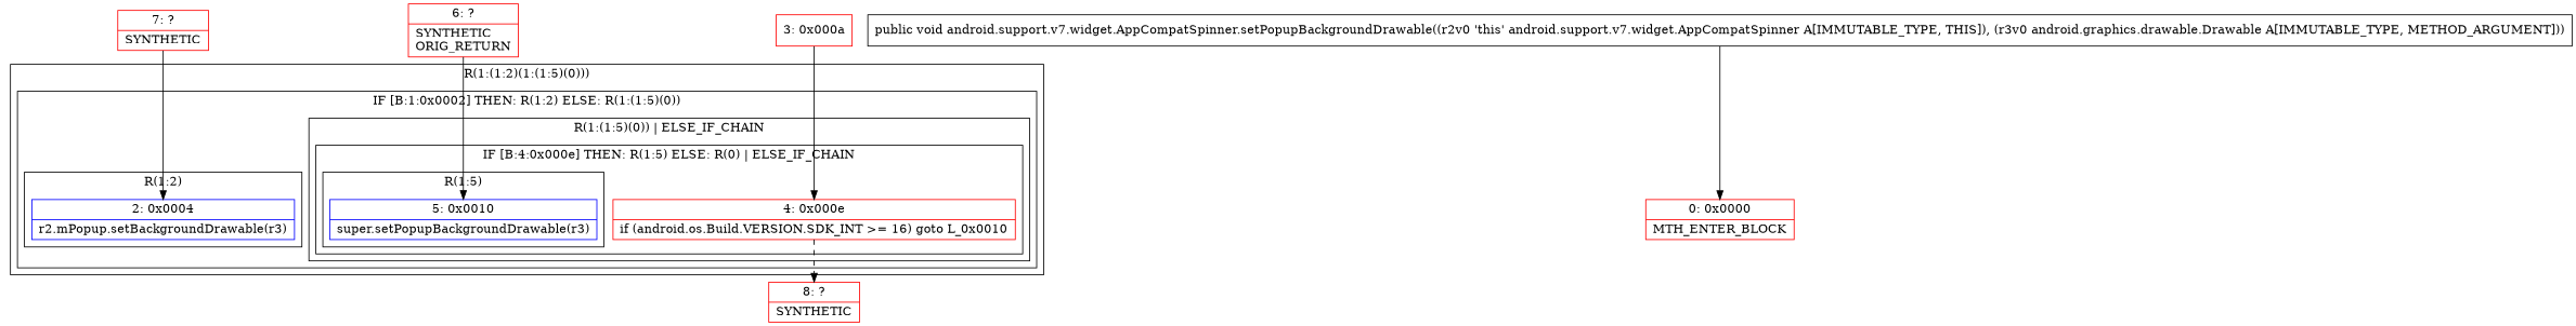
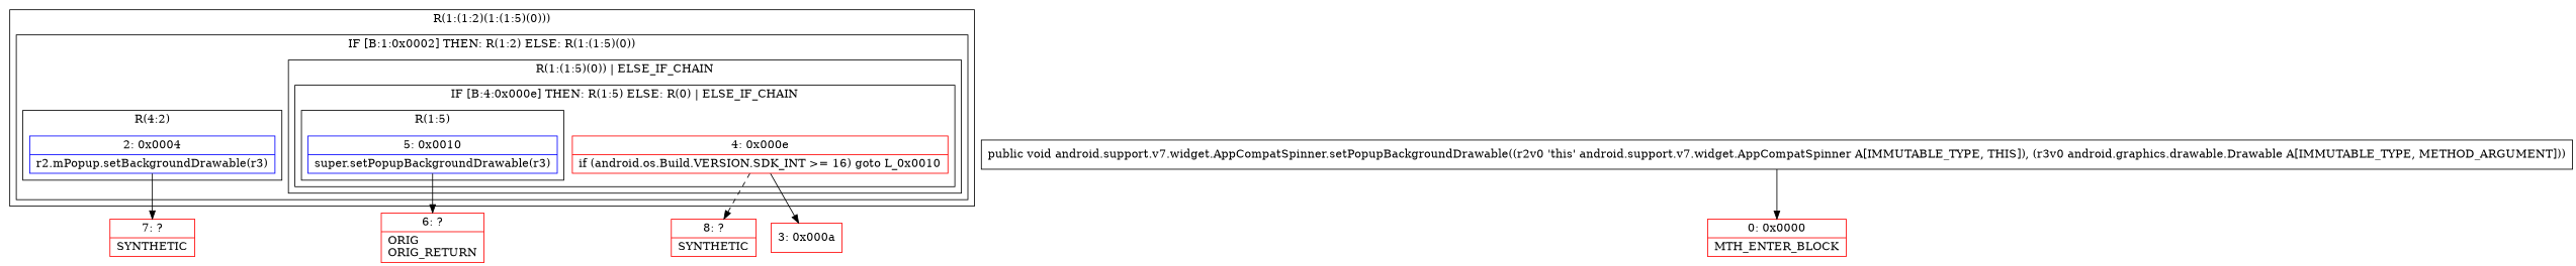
  digraph {
    fontname="DejaVu Serif"
    node [color=red fontname="DejaVu Serif" shape=record]
    edge [fontname="DejaVu Serif"]
    n1 [color=blue label="{2\:\ 0x0004|r2.mPopup.setBackgroundDrawable(r3)\l}"]
    n2 [color=blue label="{5\:\ 0x0010|super.setPopupBackgroundDrawable(r3)\l}"]
    n3 [label="{4\:\ 0x000e|if (android.os.Build.VERSION.SDK_INT \>= 16) goto L_0x0010\l}"]
    n4 [label="{7\:\ ?|SYNTHETIC\l}"]
-   n5 [label="{6\:\ ?|SYNTHETIC\lORIG_RETURN\l}"]
+   n5 [label="{6\:\ ?|ORIG\lORIG_RETURN\l}"]
    n6 [label="{8\:\ ?|SYNTHETIC\l}"]
    n7 [label="{3\:\ 0x000a}"]
    n8 [label="{0\:\ 0x0000|MTH_ENTER_BLOCK\l}"]
    n9 [label="{public void android.support.v7.widget.AppCompatSpinner.setPopupBackgroundDrawable((r2v0 'this' android.support.v7.widget.AppCompatSpinner A[IMMUTABLE_TYPE, THIS]), (r3v0 android.graphics.drawable.Drawable A[IMMUTABLE_TYPE, METHOD_ARGUMENT])) }" color=""]
    subgraph cluster_1 {
      label="R(1:(1:2)(1:(1:5)(0)))"
      subgraph cluster_2 {
        label="IF [B:1:0x0002] THEN: R(1:2) ELSE: R(1:(1:5)(0))"
        subgraph cluster_3 {
-         label="R(1:2)"
+         label="R(4:2)"
          n1
        }
        subgraph cluster_4 {
          label="R(1:(1:5)(0)) | ELSE_IF_CHAIN\l"
          subgraph cluster_5 {
            label="IF [B:4:0x000e] THEN: R(1:5) ELSE: R(0) | ELSE_IF_CHAIN\l"
            n3
            subgraph cluster_6 {
              label="R(1:5)"
              n2
            }
            subgraph cluster_7 {
              label="R(0)"
            }
          }
        }
      }
    }
-   n4 -> n1
-   n5 -> n2
+   n1 -> n4
+   n2 -> n5
    n3 -> n6 [style=dashed]
-   n7 -> n3
+   n3 -> n7
    n9 -> n8
  }
